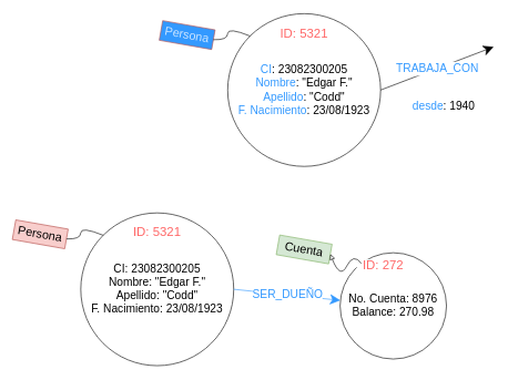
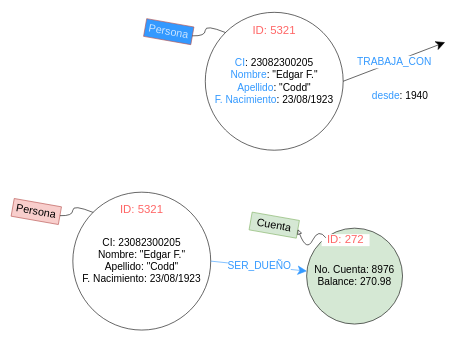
  <mxCell id="0" />
  <mxCell id="1" parent="0" />
  <mxCell id="2" value="CI:&amp;nbsp;23082300205&lt;br style=&quot;font-size: 17px;&quot;&gt;Nombre: &quot;Edgar F.&quot;&lt;br style=&quot;font-size: 17px;&quot;&gt;Apellido: &quot;Codd&quot;&lt;br style=&quot;font-size: 17px;&quot;&gt;F. Nacimiento: 23/08/1923" style="ellipse;whiteSpace=wrap;html=1;aspect=fixed;fontSize=17;" vertex="1" parent="1"><mxGeometry x="121" y="320" width="230" height="230" as="geometry" /></mxCell>
  <mxCell id="3" value="Persona" style="text;html=1;strokeColor=#b85450;fillColor=#f8cecc;align=center;verticalAlign=middle;whiteSpace=wrap;overflow=hidden;rotation=10;fontSize=18;" vertex="1" parent="1"><mxGeometry x="20.05" y="337.24" width="80" height="30" as="geometry" /></mxCell>
  <mxCell id="4" value="" style="curved=1;endArrow=none;html=1;rounded=0;entryX=1;entryY=0.5;entryDx=0;entryDy=0;exitX=0;exitY=0;exitDx=0;exitDy=0;endFill=0;" edge="1" parent="1" source="2" target="3"><mxGeometry width="50" height="50" relative="1" as="geometry"><mxPoint x="301" y="490" as="sourcePoint" /><mxPoint x="351" y="440" as="targetPoint" /><Array as="points"><mxPoint x="121" y="340" /><mxPoint x="121" y="360" /></Array></mxGeometry></mxCell>
  <mxCell id="5" value="ID: 5321" style="rounded=0;whiteSpace=wrap;html=1;strokeColor=none;fontColor=#FF6666;fontSize=19;" vertex="1" parent="1"><mxGeometry x="196" y="340" width="80" height="20" as="geometry" /></mxCell>
  <mxCell id="6" value="&lt;font color=&quot;#3399ff&quot;&gt;CI&lt;/font&gt;:&amp;nbsp;23082300205&lt;br style=&quot;font-size: 17px;&quot;&gt;&lt;font color=&quot;#3399ff&quot;&gt;Nombre&lt;/font&gt;: &quot;Edgar F.&quot;&lt;br style=&quot;font-size: 17px;&quot;&gt;&lt;font color=&quot;#3399ff&quot;&gt;Apellido&lt;/font&gt;: &quot;Codd&quot;&lt;br style=&quot;font-size: 17px;&quot;&gt;&lt;font color=&quot;#3399ff&quot;&gt;F. Nacimiento&lt;/font&gt;: 23/08/1923" style="ellipse;whiteSpace=wrap;html=1;aspect=fixed;fontSize=17;" vertex="1" parent="1"><mxGeometry x="341.95" y="20" width="230" height="230" as="geometry" /></mxCell>
  <mxCell id="7" value="Persona" style="text;html=1;strokeColor=#b85450;fillColor=#3399FF;align=center;verticalAlign=middle;whiteSpace=wrap;overflow=hidden;rotation=10;fontSize=18;fontColor=#CCE5FF;" vertex="1" parent="1"><mxGeometry x="241" y="37.24" width="80" height="30" as="geometry" /></mxCell>
  <mxCell id="8" value="" style="curved=1;endArrow=none;html=1;rounded=0;entryX=1;entryY=0.5;entryDx=0;entryDy=0;exitX=0;exitY=0;exitDx=0;exitDy=0;endFill=0;" edge="1" parent="1" source="6" target="7"><mxGeometry width="50" height="50" relative="1" as="geometry"><mxPoint x="521.95" y="190" as="sourcePoint" /><mxPoint x="571.95" as="targetPoint" y="140" /><Array as="points"><mxPoint x="341.95" y="40" /><mxPoint x="341.95" y="60" /></Array></mxGeometry></mxCell>
  <mxCell id="9" value="ID: 5321" style="rounded=0;whiteSpace=wrap;html=1;strokeColor=none;fontColor=#FF6666;fontSize=19;" vertex="1" parent="1"><mxGeometry x="416.95" y="40" width="80" height="20" as="geometry" /></mxCell>
  <mxCell id="10" value="SER_DUEÑO" style="endArrow=classic;html=1;rounded=0;exitX=1;exitY=0.5;exitDx=0;exitDy=0;endSize=13;fontSize=17;strokeColor=#3399FF;fontColor=#3399FF;" edge="1" parent="1" source="2" target="13"><mxGeometry width="50" height="50" relative="1" as="geometry"><mxPoint x="341" y="420" as="sourcePoint" /><mxPoint x="521" y="370" as="targetPoint" /></mxGeometry></mxCell>
  <mxCell id="11" value="TRABAJA_CON" style="endArrow=classic;html=1;rounded=0;exitX=1;exitY=0.5;exitDx=0;exitDy=0;endSize=13;fontSize=17;fontColor=#3399FF;" edge="1" parent="1"><mxGeometry width="50" height="50" relative="1" as="geometry"><mxPoint x="571.95" y="135" as="sourcePoint" /><mxPoint x="741.95" y="70" as="targetPoint" /></mxGeometry></mxCell>
  <mxCell id="12" value="&lt;font color=&quot;#3399ff&quot;&gt;desde&lt;/font&gt;: 1940" style="text;html=1;strokeColor=none;fillColor=none;align=center;verticalAlign=middle;whiteSpace=wrap;rounded=0;fontSize=17;" vertex="1" parent="1"><mxGeometry x="611.95" y="145" width="110" height="30" as="geometry" /></mxCell>
- <mxCell id="13" value="No. Cuenta: 8976&lt;br&gt;Balance: 270.98" style="ellipse;whiteSpace=wrap;html=1;aspect=fixed;fontSize=17;" vertex="1" parent="1"><mxGeometry x="511" y="380" width="160" height="160" as="geometry" /></mxCell>
+ <mxCell id="13" value="No. Cuenta: 8976&lt;br&gt;Balance: 270.98" style="ellipse;whiteSpace=wrap;html=1;aspect=fixed;fontSize=17;fillColor=#d5e8d4;" vertex="1" parent="1"><mxGeometry x="511" y="380" width="160" height="160" as="geometry" /></mxCell>
  <mxCell id="14" value="ID: 272" style="rounded=0;whiteSpace=wrap;html=1;strokeColor=none;fontColor=#FF6666;fontSize=19;" vertex="1" parent="1"><mxGeometry x="536" y="390" width="80" height="20" as="geometry" /></mxCell>
  <mxCell id="15" value="Cuenta" style="text;html=1;strokeColor=#82b366;fillColor=#d5e8d4;align=center;verticalAlign=middle;whiteSpace=wrap;overflow=hidden;rotation=10;fontSize=18;" vertex="1" parent="1"><mxGeometry x="416.95" y="360" width="80" height="30" as="geometry" /></mxCell>
  <mxCell id="16" value="" style="curved=1;endArrow=block;html=1;rounded=0;entryX=1;entryY=0.5;entryDx=0;entryDy=0;endFill=0;" edge="1" parent="1" target="15" source="13"><mxGeometry width="50" height="50" relative="1" as="geometry"><mxPoint x="511" y="356.76" as="sourcePoint" /><mxPoint x="707" y="442.76" as="targetPoint" /><Array as="points"><mxPoint x="531" y="380" /><mxPoint x="511" y="420" /></Array></mxGeometry></mxCell>
